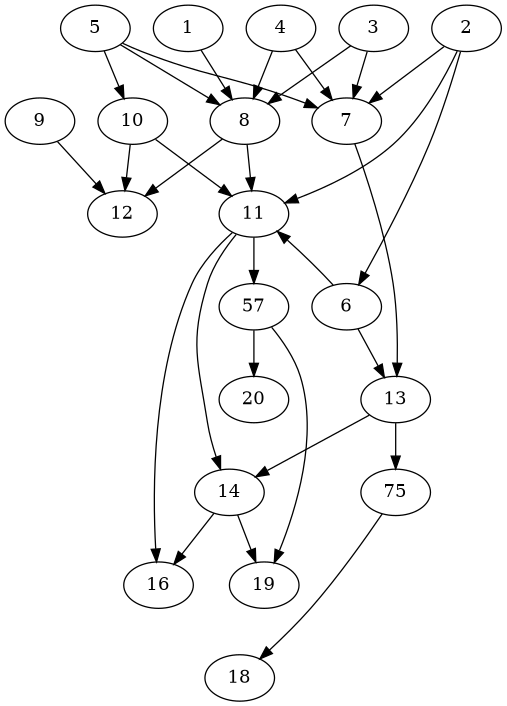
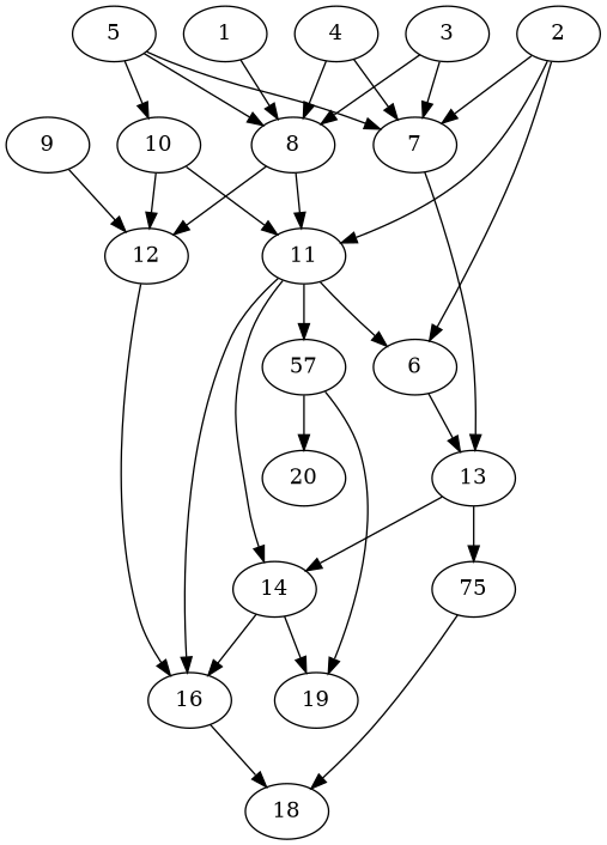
  digraph {
    node [alpha=0.08]
    1 [alpha=0.03 expect_size=22465536]
    8 [expect_size=38974464]
    11 [alpha=0.19 expect_size=47235072]
    12 [alpha=0.01 expect_size=8190976]
    14 [alpha=0.05 expect_size=21558272]
    16 [alpha=0.06 expect_size=33281024]
    n7 [expect_size=11980800 label=57]
    2 [alpha=0.12 expect_size=47219712]
    6 [alpha=0.11 expect_size=7390208]
    7 [expect_size=37751808]
    13 [alpha=0.19 expect_size=35999744]
    9 [alpha=0.07 expect_size=32380928]
    n13 [alpha=0.05 expect_size=13156352 label=75]
    3 [alpha=0.14 expect_size=46461952]
    10 [alpha=0.02 expect_size=32308224]
    4 [alpha=0.16 expect_size=15418368]
    5 [alpha=0.09 expect_size=31812608]
    19 [alpha=0.09 expect_size=50252800]
    18 [alpha=0.05 expect_size=31379456]
    20 [alpha=0.01 expect_size=19275776]
    1 -> 8
    8 -> 11
    8 -> 12
    11 -> 14
    11 -> 16
    11 -> n7
+   12 -> 16
    14 -> 16
    14 -> 19
+   16 -> 18
    n7 -> 19
    n7 -> 20
    2 -> 11
    2 -> 6
    2 -> 7
-   6 -> 11
+   11 -> 6
    6 -> 13
    7 -> 13
    13 -> 14
    13 -> n13
    9 -> 12
    n13 -> 18
    3 -> 8
    3 -> 7
    10 -> 11
    10 -> 12
    4 -> 8
    4 -> 7
    5 -> 8
    5 -> 7
    5 -> 10
  }
